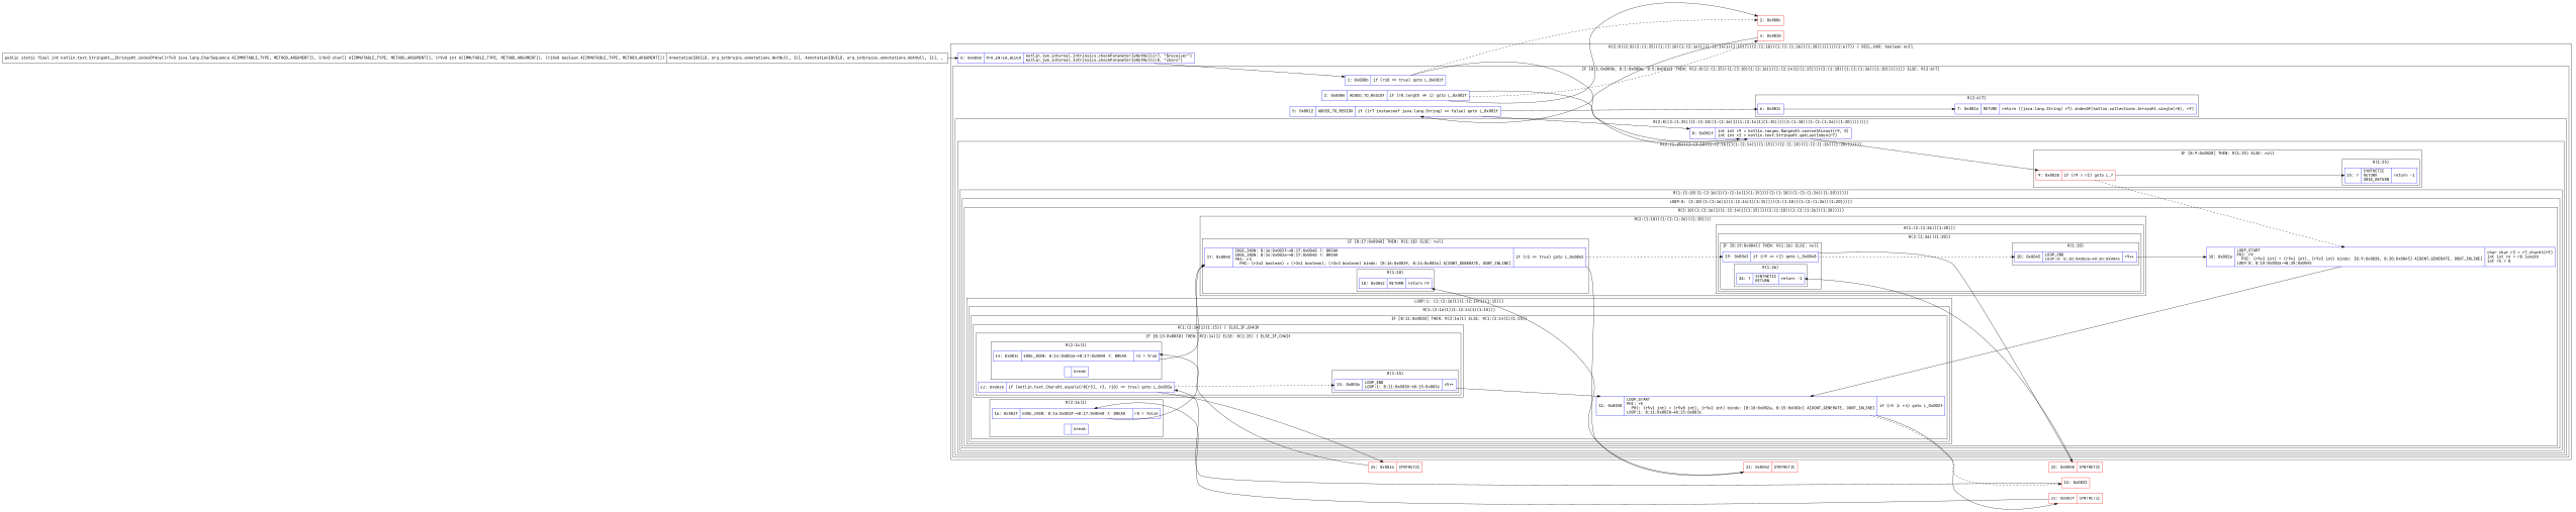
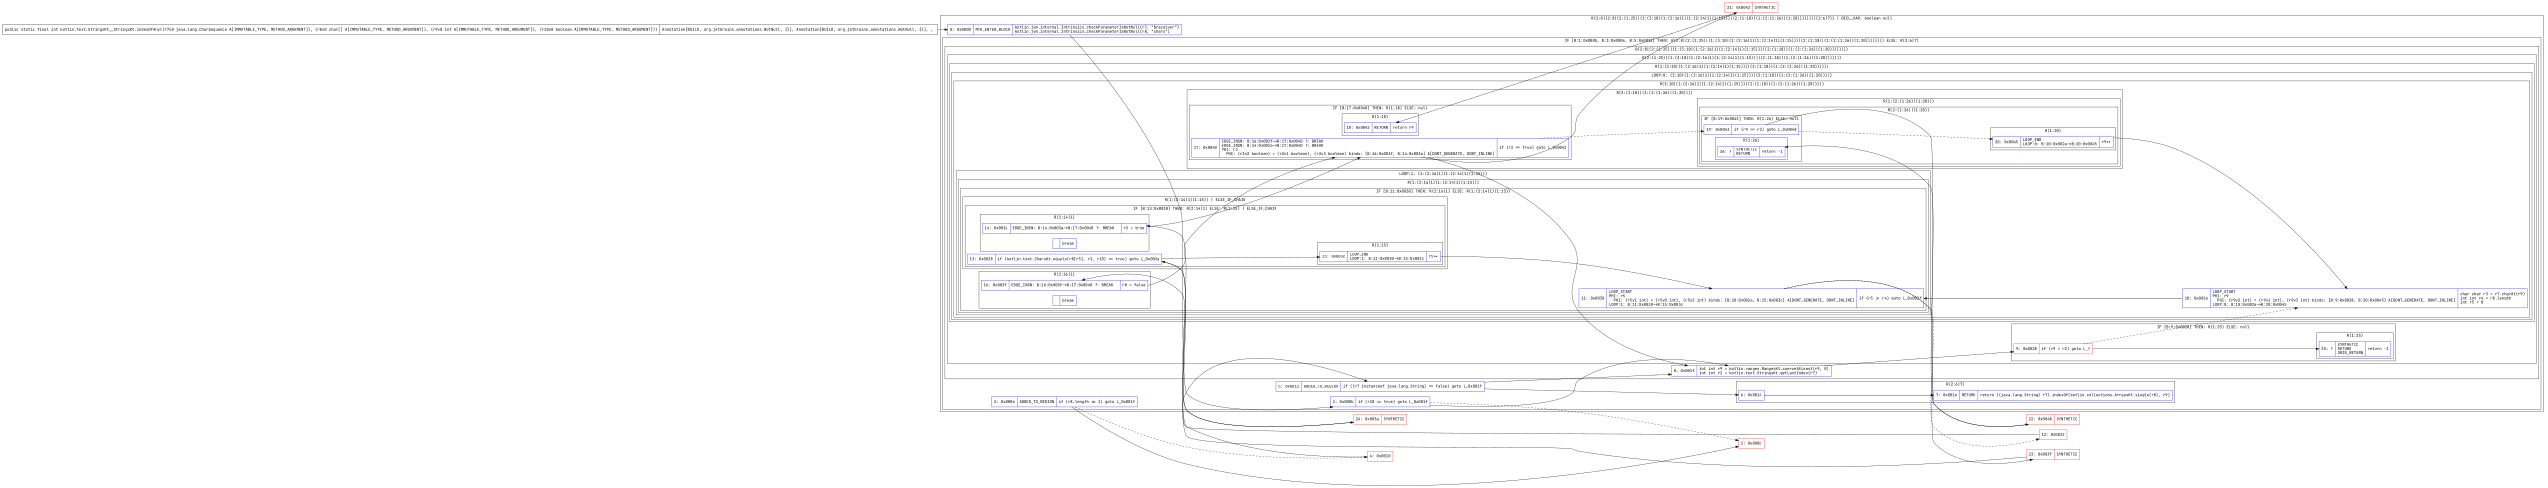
  digraph {
    fontname="JetBrains Mono"
    rankdir=LR
    node [color=blue fontname="JetBrains Mono" shape=record]
    edge [fontname="JetBrains Mono"]
    n1 [label="{25\:\ ?|SYNTHETIC\lRETURN\lORIG_RETURN\l|return \-1\l}"]
    n2 [color=red label="{9\:\ 0x0028|if (r9 \> r2) goto L_?\l}"]
    n3 [label="{16\:\ 0x003f|EDGE_INSN: B:16:0x003f\-\>B:17:0x0040 ?: BREAK  \l|r0 = false\l}"]
    n4 [label="{|break\l}"]
    n5 [label="{14\:\ 0x003a|EDGE_INSN: B:14:0x003a\-\>B:17:0x0040 ?: BREAK  \l|r3 = true\l}"]
    n6 [label="{|break\l}"]
    n7 [label="{15\:\ 0x003c|LOOP_END\lLOOP:1: B:11:0x0030\-\>B:15:0x003c\l|r5++\l}"]
    n8 [label="{13\:\ 0x0038|if (kotlin.text.CharsKt.equals(r8[r5], r3, r10) == true) goto L_0x003a\l}"]
    n9 [label="{11\:\ 0x0030|LOOP_START\lPHI: r5 \l  PHI: (r5v1 int) = (r5v0 int), (r5v2 int) binds: [B:10:0x002a, B:15:0x003c] A[DONT_GENERATE, DONT_INLINE]\lLOOP:1: B:11:0x0030\-\>B:15:0x003c\l|if (r5 \>= r4) goto L_0x003f\l}"]
    n10 [label="{18\:\ 0x0042|RETURN\l|return r9\l}"]
    n11 [label="{17\:\ 0x0040|EDGE_INSN: B:16:0x003f\-\>B:17:0x0040 ?: BREAK  \lEDGE_INSN: B:14:0x003a\-\>B:17:0x0040 ?: BREAK  \lPHI: r3 \l  PHI: (r3v2 boolean) = (r3v1 boolean), (r3v3 boolean) binds: [B:16:0x003f, B:14:0x003a] A[DONT_GENERATE, DONT_INLINE]\l|if (r3 == true) goto L_0x0042\l}"]
    n12 [label="{26\:\ ?|SYNTHETIC\lRETURN\l|return \-1\l}"]
    n13 [label="{19\:\ 0x0043|if (r9 == r2) goto L_0x0048\l}"]
    n14 [label="{20\:\ 0x0045|LOOP_END\lLOOP:0: B:10:0x002a\-\>B:20:0x0045\l|r9++\l}"]
    n15 [label="{10\:\ 0x002a|LOOP_START\lPHI: r9 \l  PHI: (r9v2 int) = (r9v1 int), (r9v3 int) binds: [B:9:0x0028, B:20:0x0045] A[DONT_GENERATE, DONT_INLINE]\lLOOP:0: B:10:0x002a\-\>B:20:0x0045\l|char char r3 = r7.charAt(r9)\lint int r4 = r8.length\lint r5 = 0\l}"]
    n16 [label="{8\:\ 0x001f|int int r9 = kotlin.ranges.RangesKt.coerceAtLeast(r9, 0)\lint int r2 = kotlin.text.StringsKt.getLastIndex(r7)\l}"]
    n17 [label="{6\:\ 0x0014}"]
    n18 [label="{7\:\ 0x001e|RETURN\l|return ((java.lang.String) r7).indexOf(kotlin.collections.ArraysKt.single(r8), r9)\l}"]
    n19 [label="{1\:\ 0x000b|if (r10 == true) goto L_0x001f\l}"]
    n20 [label="{3\:\ 0x000e|ADDED_TO_REGION\l|if (r8.length != 1) goto L_0x001f\l}"]
    n21 [label="{5\:\ 0x0012|ADDED_TO_REGION\l|if ((r7 instanceof java.lang.String) == false) goto L_0x001f\l}"]
    n22 [label="{0\:\ 0x0000|MTH_ENTER_BLOCK\l|kotlin.jvm.internal.Intrinsics.checkParameterIsNotNull(r7, \"$receiver\")\lkotlin.jvm.internal.Intrinsics.checkParameterIsNotNull(r8, \"chars\")\l}"]
    n23 [color=red label="{24\:\ 0x003a|SYNTHETIC\l}"]
    n24 [color=red label="{12\:\ 0x0032}"]
    n25 [color=red label="{23\:\ 0x003f|SYNTHETIC\l}"]
    n26 [color=red label="{21\:\ 0x0042|SYNTHETIC\l}"]
    n27 [color=red label="{22\:\ 0x0048|SYNTHETIC\l}"]
    n28 [color=red label="{2\:\ 0x000d}"]
    n29 [color=red label="{4\:\ 0x0010}"]
    n30 [label="{public static final int kotlin.text.StringsKt__StringsKt.indexOfAny((r7v0 java.lang.CharSequence A[IMMUTABLE_TYPE, METHOD_ARGUMENT]), (r8v0 char[] A[IMMUTABLE_TYPE, METHOD_ARGUMENT]), (r9v0 int A[IMMUTABLE_TYPE, METHOD_ARGUMENT]), (r10v0 boolean A[IMMUTABLE_TYPE, METHOD_ARGUMENT]))  | Annotation[BUILD, org.jetbrains.annotations.NotNull, \{\}], Annotation[BUILD, org.jetbrains.annotations.NotNull, \{\}], , \l}" color=""]
    subgraph cluster_1 {
      label="R(2:0|(2:8|(2:(1:25)|(1:(3:10|(1:(2:16|1)(1:(2:14|1)(1:15)))|(2:(1:18)|(1:(2:(1:26)|(1:20))))))))(2:6|7)) | DECL_VAR: boolean null\l"
      n22
      subgraph cluster_2 {
        label="IF [B:1:0x000b, B:3:0x000e, B:5:0x0012] THEN: R(2:8|(2:(1:25)|(1:(3:10|(1:(2:16|1)(1:(2:14|1)(1:15)))|(2:(1:18)|(1:(2:(1:26)|(1:20)))))))) ELSE: R(2:6|7)"
        n19
        n20
        n21
        subgraph cluster_3 {
          label="R(2:8|(2:(1:25)|(1:(3:10|(1:(2:16|1)(1:(2:14|1)(1:15)))|(2:(1:18)|(1:(2:(1:26)|(1:20))))))))"
          n16
          subgraph cluster_4 {
            label="R(2:(1:25)|(1:(3:10|(1:(2:16|1)(1:(2:14|1)(1:15)))|(2:(1:18)|(1:(2:(1:26)|(1:20)))))))"
            subgraph cluster_5 {
              label="IF [B:9:0x0028] THEN: R(1:25) ELSE: null"
              n2
              subgraph cluster_6 {
                label="R(1:25)"
                n1
              }
            }
            subgraph cluster_7 {
              label="R(1:(3:10|(1:(2:16|1)(1:(2:14|1)(1:15)))|(2:(1:18)|(1:(2:(1:26)|(1:20))))))"
              subgraph cluster_8 {
                label="LOOP:0: (3:10|(1:(2:16|1)(1:(2:14|1)(1:15)))|(2:(1:18)|(1:(2:(1:26)|(1:20)))))"
                subgraph cluster_9 {
                  label="R(3:10|(1:(2:16|1)(1:(2:14|1)(1:15)))|(2:(1:18)|(1:(2:(1:26)|(1:20)))))"
                  n15
                  subgraph cluster_10 {
                    label="LOOP:1: (1:(2:16|1)(1:(2:14|1)(1:15)))"
                    subgraph cluster_11 {
                      label="R(1:(2:16|1)(1:(2:14|1)(1:15)))"
                      subgraph cluster_12 {
                        label="IF [B:11:0x0030] THEN: R(2:16|1) ELSE: R(1:(2:14|1)(1:15))"
                        n9
                        subgraph cluster_13 {
                          label="R(2:16|1)"
                          n3
                          n4
                        }
                        subgraph cluster_14 {
                          label="R(1:(2:14|1)(1:15)) | ELSE_IF_CHAIN\l"
                          subgraph cluster_15 {
                            label="IF [B:13:0x0038] THEN: R(2:14|1) ELSE: R(1:15) | ELSE_IF_CHAIN\l"
                            n8
                            subgraph cluster_16 {
                              label="R(2:14|1)"
                              n5
                              n6
                            }
                            subgraph cluster_17 {
                              label="R(1:15)"
                              n7
                            }
                          }
                        }
                      }
                    }
                  }
                  subgraph cluster_18 {
                    label="R(2:(1:18)|(1:(2:(1:26)|(1:20))))"
                    subgraph cluster_19 {
                      label="IF [B:17:0x0040] THEN: R(1:18) ELSE: null"
                      n11
                      subgraph cluster_20 {
                        label="R(1:18)"
                        n10
                      }
                    }
                    subgraph cluster_21 {
                      label="R(1:(2:(1:26)|(1:20)))"
                      subgraph cluster_22 {
                        label="R(2:(1:26)|(1:20))"
                        subgraph cluster_23 {
                          label="IF [B:19:0x0043] THEN: R(1:26) ELSE: null"
                          n13
                          subgraph cluster_24 {
                            label="R(1:26)"
                            n12
                          }
                        }
                        subgraph cluster_25 {
                          label="R(1:20)"
                          n14
                        }
                      }
                    }
                  }
                }
              }
            }
          }
        }
        subgraph cluster_26 {
          label="R(2:6|7)"
          n17
          n18
        }
      }
    }
    n2 -> n1
    n2 -> n15 [style=dashed]
    n3 -> n11
    n5 -> n11
    n7 -> n9
-   n8 -> n7 [style=dashed]
+   n8 -> n7 [style=solid]
    n8 -> n23
    n9 -> n24 [style=dashed]
    n9 -> n25
    n11 -> n13 [style=dashed]
    n11 -> n26
    n13 -> n14 [style=dashed]
    n13 -> n27
    n14 -> n15
    n15 -> n9
    n16 -> n2
    n17 -> n18
    n19 -> n16
    n19 -> n28 [style=dashed]
-   n20 -> n16
+   n11 -> n16
    n20 -> n28
    n20 -> n29 [style=dashed]
    n21 -> n16
    n21 -> n17 [style=solid]
    n22 -> n19
    n23 -> n5
    n24 -> n8
    n25 -> n3
    n26 -> n10
    n27 -> n12
    n29 -> n21
    n30 -> n22
  }
